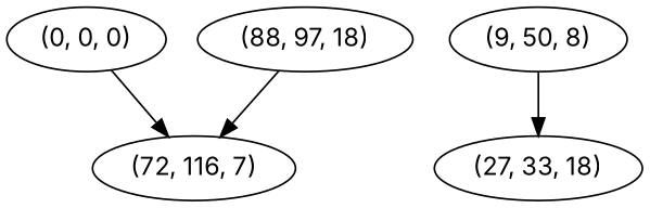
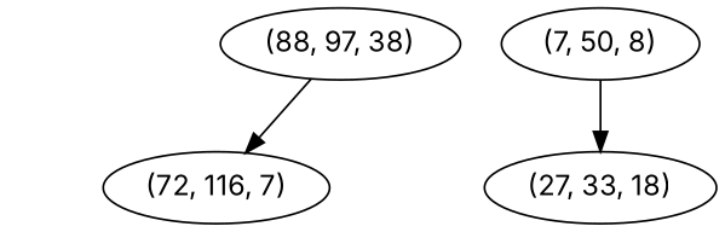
  digraph {
    fontname=Inter
    node [fontname=Inter]
    edge [fontname=Inter]
-   "(0, 0, 0)"
    "(72, 116, 7)"
-   "(9, 50, 8)"
+   "(9, 50, 8)" [label="(7, 50, 8)"]
    "(27, 33, 18)"
-   "(88, 97, 18)"
-   "(0, 0, 0)" -> "(72, 116, 7)"
+   "(88, 97, 18)" [label="(88, 97, 38)"]
    "(9, 50, 8)" -> "(27, 33, 18)"
    "(88, 97, 18)" -> "(72, 116, 7)"
  }
